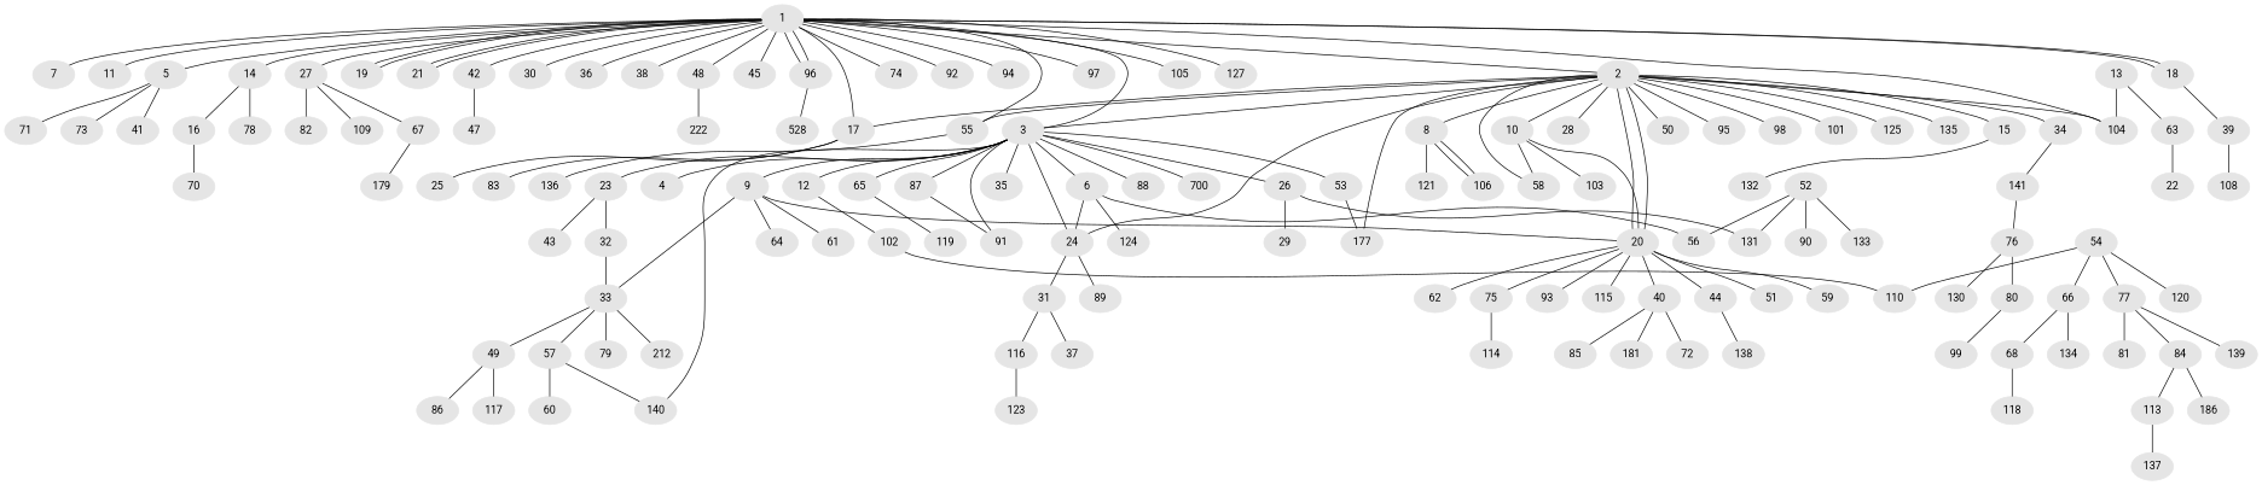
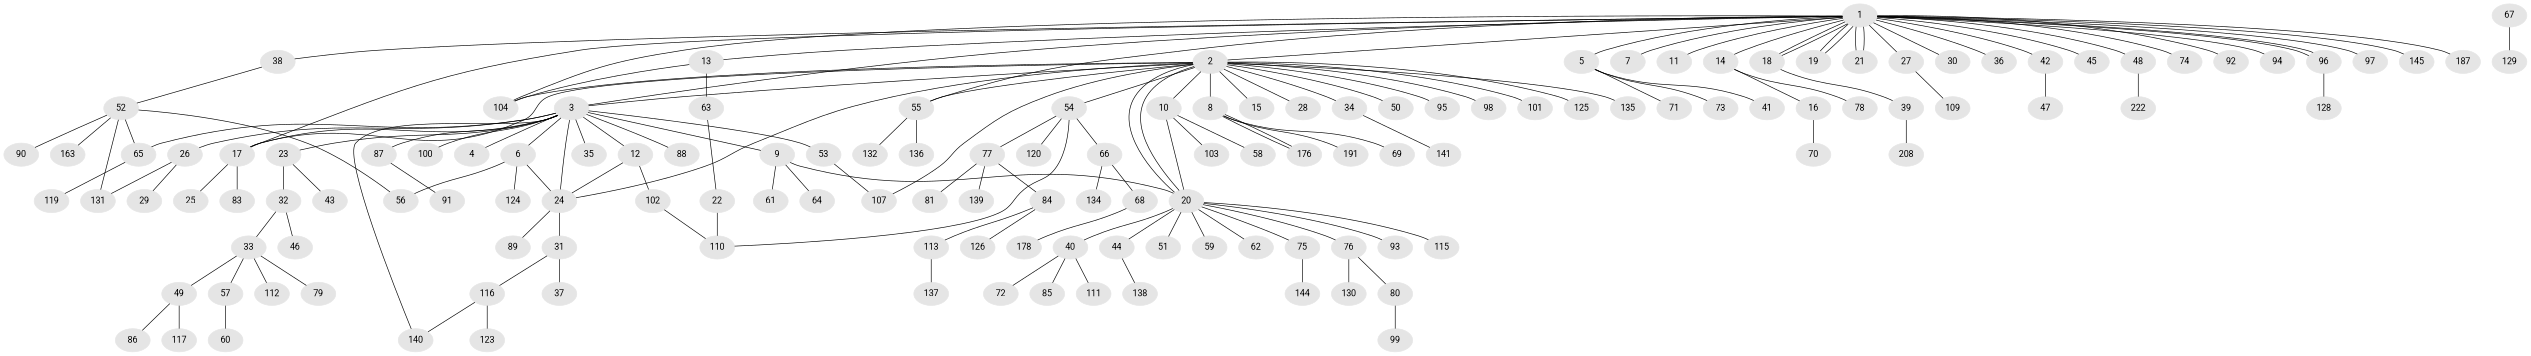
  graph {
    fontname=Roboto
    node [color=gray90 fontname=Roboto style=filled]
    edge [fontname=Roboto]
    1
    2
    3
    5
    7
    11
    13
    14
    17
    18
    19
    21
    27
    30
    36
    38
    42
    45
    48
    55
    74
    92
    94
    96
    97
    104
-   105
-   127
+   105 [label=145]
+   127 [label=187]
    8
    10
    15
    20
    24
    28
    34
    50
    54
    95
    98
    101
-   107 [label=177]
+   107
    125
    135
    4
    6
    9
    12
    23
    26
    35
    53
    65
    87
    88
-   100 [label=700]
+   100
    140
    41
    71
    73
    63
    16
    78
    25
    83
    39
    67
-   82
    109
    52
    47
    n71 [label=222]
    132
    136
-   128 [label=528]
-   106
-   121
+   128
+   69
+   106 [label=176]
+   121 [label=191]
    58
    103
    40
    44
    51
    59
    62
    75
    76
    93
    115
    31
    89
    141
    110
    66
    77
    120
    56
    124
    33
    61
    64
    102
    32
    43
    29
    131
    119
    91
    22
    49
    57
    79
-   112 [label=212]
+   112
    70
-   108
+   108 [label=208]
    72
    85
-   111 [label=181]
+   111
    138
-   114
+   114 [label=144]
    80
    130
+   46
    37
    116
-   129 [label=179]
+   129
    123
    86
    117
    60
    99
    90
-   133
+   133 [label=163]
    68
    134
    81
    84
    139
-   118
+   118 [label=178]
    113
-   126 [label=186]
+   126
    137
    1 -- 2
    1 -- 3
    1 -- 5
    1 -- 7
    1 -- 11
+   1 -- 13
    1 -- 14
    1 -- 17
    1 -- 18
    1 -- 18
    1 -- 19
    1 -- 19
    1 -- 21
    1 -- 21
    1 -- 27
    1 -- 30
    1 -- 36
    1 -- 38
    1 -- 42
    1 -- 45
    1 -- 48
    1 -- 55
    1 -- 74
    1 -- 92
    1 -- 94
    1 -- 96
    1 -- 96
    1 -- 97
    1 -- 104
    1 -- 105
    1 -- 127
    2 -- 3
    2 -- 17
    2 -- 55
    2 -- 104
    2 -- 8
    2 -- 10
    2 -- 15
    2 -- 20
    2 -- 20
    2 -- 24
    2 -- 28
    2 -- 34
    2 -- 50
-   2 -- 58
+   2 -- 54
    2 -- 95
    2 -- 98
    2 -- 101
    2 -- 107
    2 -- 125
    2 -- 135
-   3 -- 91
+   3 -- 17
    3 -- 24
    3 -- 4
    3 -- 6
    3 -- 9
    3 -- 12
    3 -- 23
    3 -- 26
    3 -- 35
    3 -- 53
    3 -- 65
    3 -- 87
    3 -- 88
    3 -- 100
    3 -- 140
    5 -- 41
    5 -- 71
    5 -- 73
    13 -- 104
    13 -- 63
    14 -- 16
    14 -- 78
    17 -- 25
    17 -- 83
    18 -- 39
-   27 -- 67
-   27 -- 82
    27 -- 109
+   38 -- 52
    42 -- 47
    48 -- n71
-   15 -- 132
+   55 -- 132
    55 -- 136
    96 -- 128
+   8 -- 69
    8 -- 106
    8 -- 106
    8 -- 121
    10 -- 20
    10 -- 58
    10 -- 103
    20 -- 40
    20 -- 44
    20 -- 51
    20 -- 59
    20 -- 62
    20 -- 75
-   141 -- 76
+   20 -- 76
    20 -- 93
    20 -- 115
    24 -- 31
    24 -- 89
    34 -- 141
    54 -- 110
    54 -- 66
    54 -- 77
    54 -- 120
    6 -- 24
    6 -- 56
    6 -- 124
    9 -- 20
-   9 -- 33
    9 -- 61
    9 -- 64
+   12 -- 24
    12 -- 102
    23 -- 32
    23 -- 43
    26 -- 29
    26 -- 131
    53 -- 107
    65 -- 119
    87 -- 91
    63 -- 22
    16 -- 70
    39 -- 108
    67 -- 129
+   52 -- 65
    52 -- 56
    52 -- 131
    52 -- 90
    52 -- 133
    40 -- 72
    40 -- 85
    40 -- 111
    44 -- 138
    75 -- 114
    76 -- 80
    76 -- 130
    31 -- 37
    31 -- 116
    66 -- 68
    66 -- 134
    77 -- 81
    77 -- 84
    77 -- 139
    33 -- 49
    33 -- 57
    33 -- 79
    33 -- 112
    102 -- 110
    32 -- 33
+   32 -- 46
+   22 -- 110
    49 -- 86
    49 -- 117
    57 -- 60
    80 -- 99
-   57 -- 140
+   116 -- 140
    116 -- 123
    68 -- 118
    84 -- 113
    84 -- 126
    113 -- 137
  }
